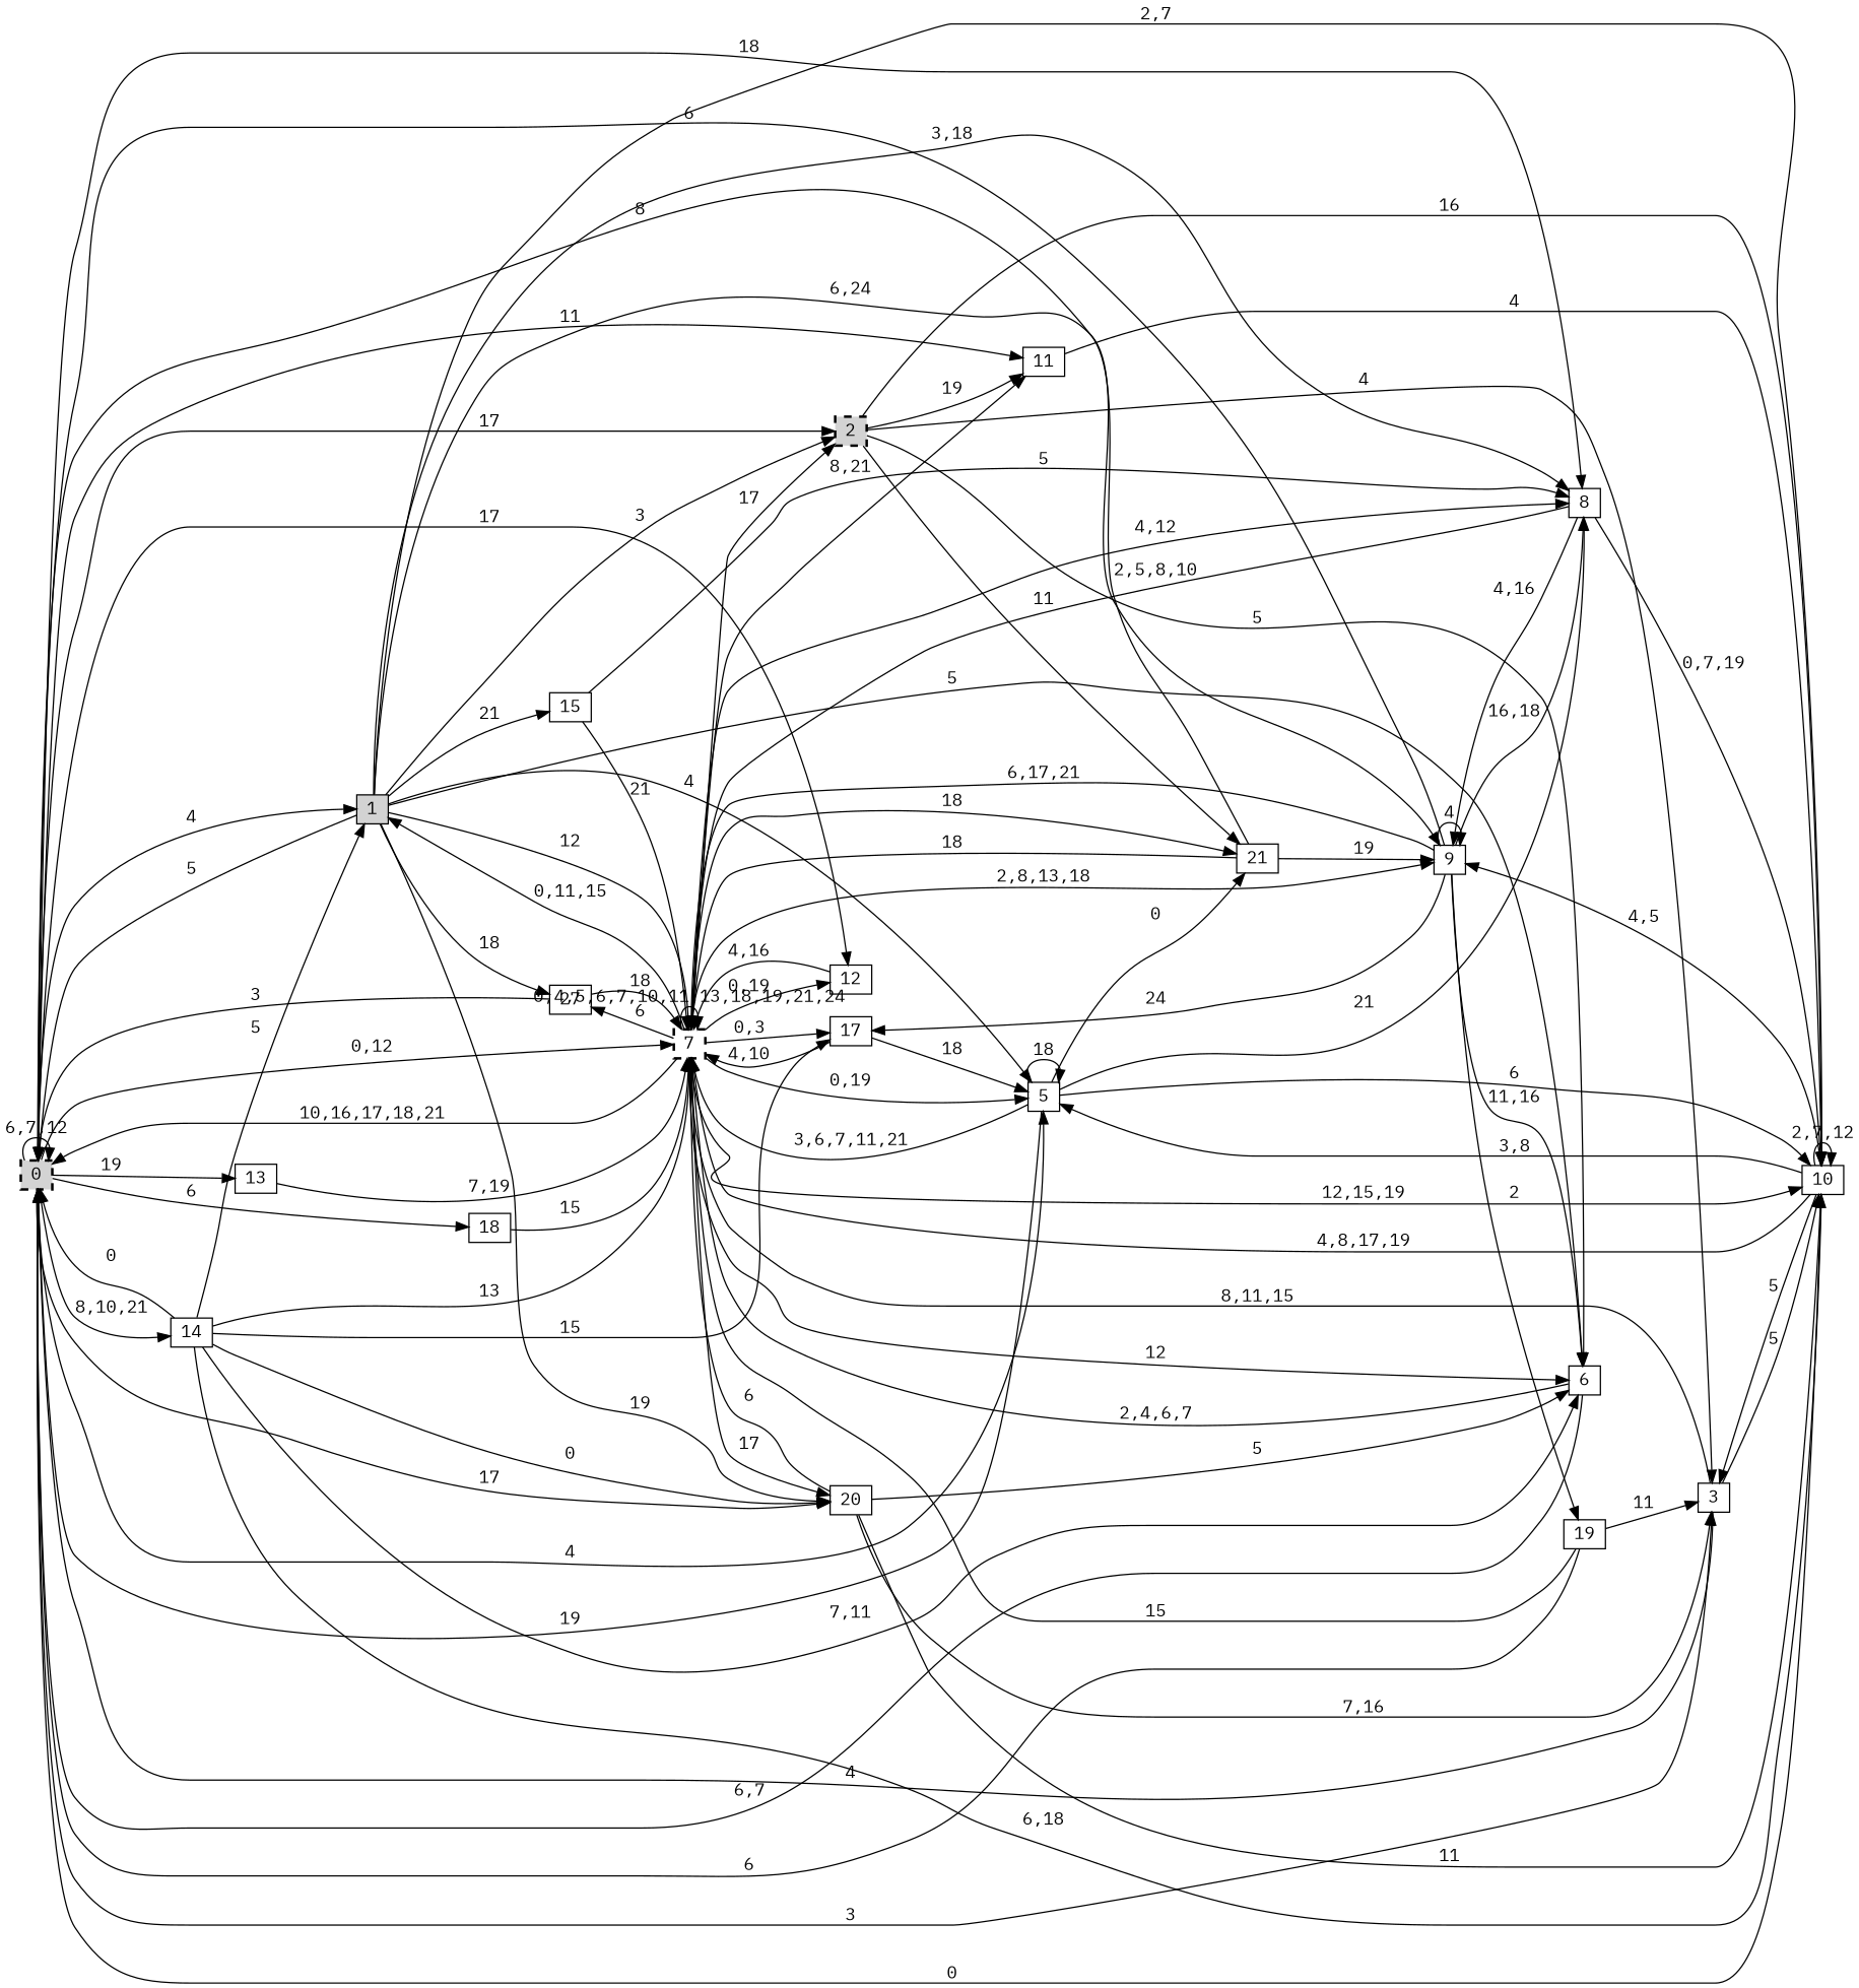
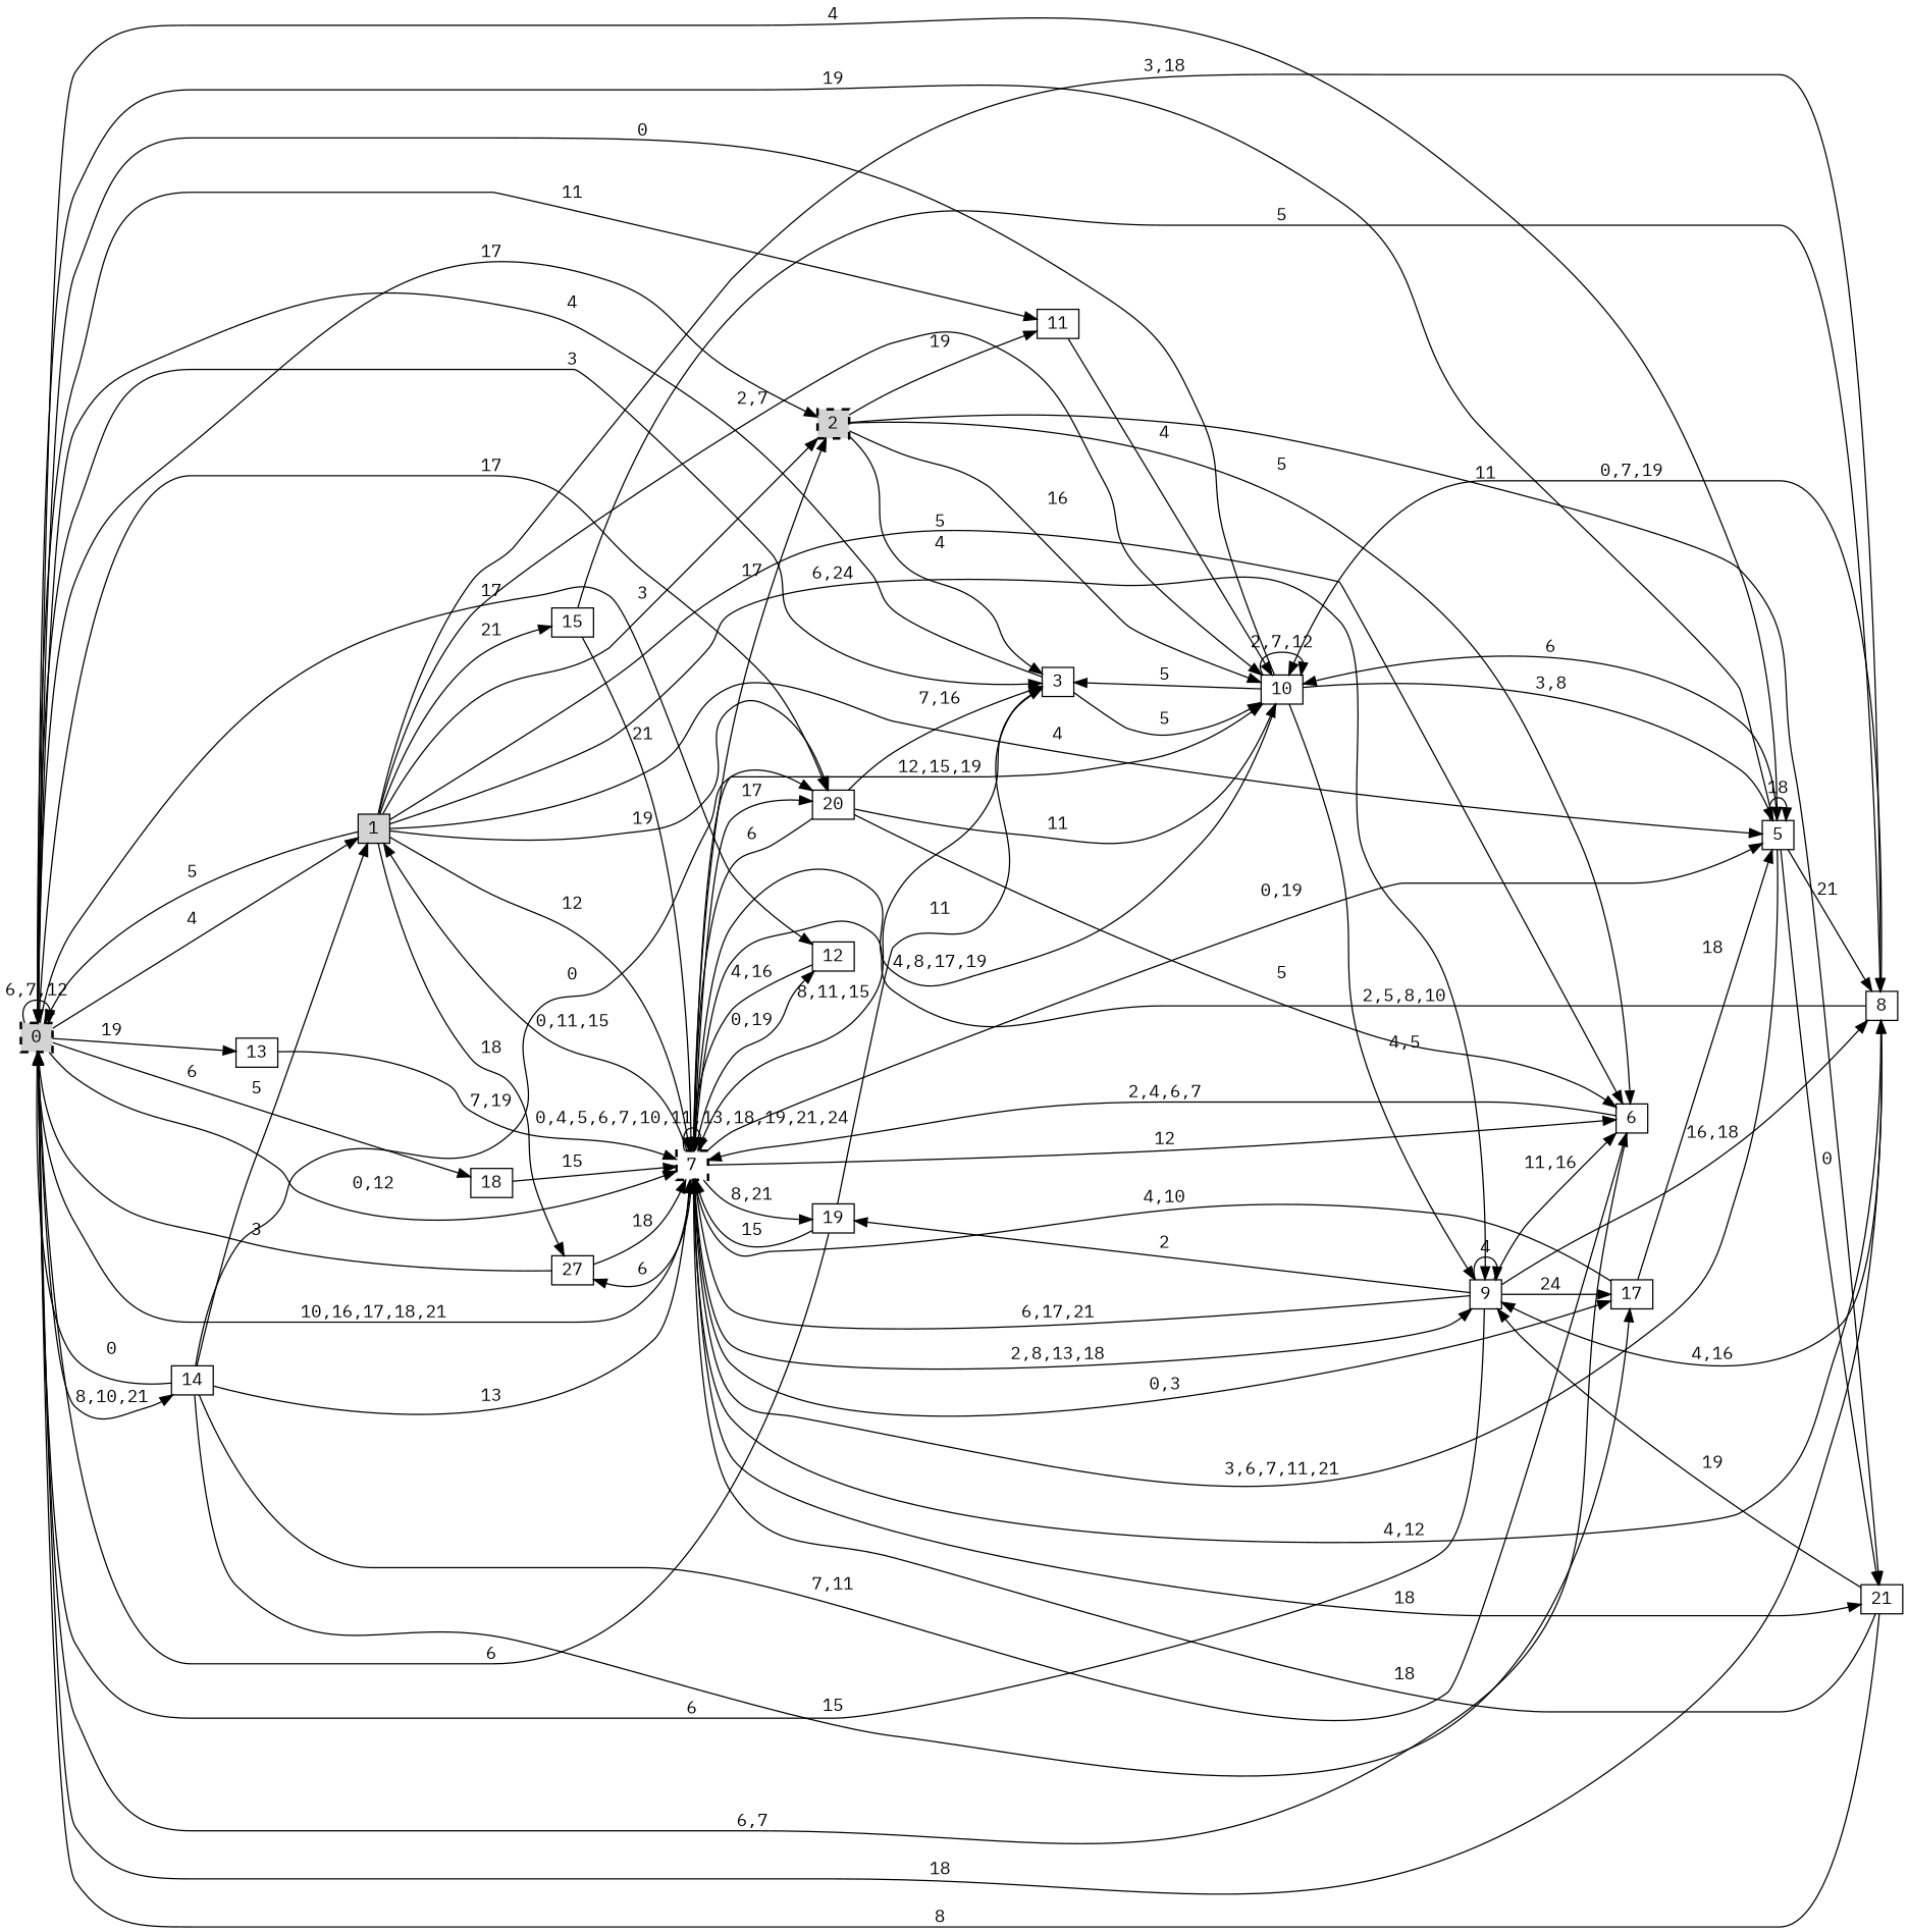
  digraph {
    fontname="IBM Plex Mono"
    rankdir=LR
    node [fontname="IBM Plex Mono" shape=box]
    edge [fontname="IBM Plex Mono"]
    n1 [height=0.1 label=0 style="filled,bold,dashed" width=0.1]
    n2 [height=0.1 label=1 style=filled width=0.1]
    n3 [height=0.1 label=2 style="filled,bold,dashed" width=0.1]
    n4 [height=0.1 label=3 width=0.1]
    n5 [height=0.1 label=5 width=0.1]
    n6 [height=0.1 label=7 style="bold,dashed" width=0.1]
    n7 [height=0.1 label=8 width=0.1]
    n8 [height=0.1 label=11 width=0.1]
    n9 [height=0.1 label=12 width=0.1]
    n10 [height=0.1 label=13 width=0.1]
    n11 [height=0.1 label=14 width=0.1]
    n12 [height=0.1 label=18 width=0.1]
    n13 [height=0.1 label=20 width=0.1]
    n14 [height=0.1 label=6 width=0.1]
    n15 [height=0.1 label=9 width=0.1]
    n16 [height=0.1 label=10 width=0.1]
    n17 [height=0.1 label=15 width=0.1]
    n18 [height=0.1 label=27 width=0.1]
    n19 [height=0.1 label=21 width=0.1]
    n20 [height=0.1 label=17 width=0.1]
    n21 [height=0.1 label=19 width=0.1]
    n1 -> n1 [label="6,7,12"]
    n1 -> n2 [label=4]
    n1 -> n3 [label=17]
    n1 -> n4 [label=3]
    n1 -> n5 [label=4]
    n1 -> n6 [label="0,12"]
    n1 -> n7 [label=18]
    n1 -> n8 [label=11]
    n1 -> n9 [label=17]
    n1 -> n10 [label=19]
    n1 -> n11 [label="8,10,21"]
    n1 -> n12 [label=6]
    n1 -> n13 [label=17]
    n2 -> n1 [label=5]
    n2 -> n3 [label=3]
    n2 -> n5 [label=4]
    n2 -> n6 [label=12]
    n2 -> n7 [label="3,18"]
    n2 -> n13 [label=19]
    n2 -> n14 [label=5]
    n2 -> n15 [label="6,24"]
    n2 -> n16 [label="2,7"]
    n2 -> n17 [label=21]
    n2 -> n18 [label=18]
    n3 -> n4 [label=4]
    n3 -> n8 [label=19]
    n3 -> n14 [label=5]
    n3 -> n16 [label=16]
    n3 -> n19 [label=11]
    n4 -> n1 [label=4]
    n4 -> n6 [label="8,11,15"]
    n4 -> n16 [label=5]
    n5 -> n1 [label=19]
    n5 -> n5 [label=18]
    n5 -> n6 [label="3,6,7,11,21"]
    n5 -> n7 [label=21]
    n5 -> n16 [label=6]
    n5 -> n19 [label=0]
    n6 -> n1 [label="10,16,17,18,21"]
    n6 -> n2 [label="0,11,15"]
    n6 -> n3 [label=17]
    n6 -> n5 [label="0,19"]
    n6 -> n6 [label="0,4,5,6,7,10,11,13,18,19,21,24"]
    n6 -> n7 [label="4,12"]
    n6 -> n9 [label="0,19"]
    n6 -> n13 [label=17]
    n6 -> n14 [label=12]
    n6 -> n15 [label="2,8,13,18"]
    n6 -> n16 [label="12,15,19"]
    n6 -> n18 [label=6]
    n6 -> n19 [label=18]
    n6 -> n20 [label="0,3"]
-   n6 -> n8 [label="8,21"]
+   n6 -> n21 [label="8,21"]
    n7 -> n6 [label="2,5,8,10"]
    n7 -> n15 [label="4,16"]
    n7 -> n16 [label="0,7,19"]
    n8 -> n16 [label=4]
    n9 -> n6 [label="4,16"]
    n10 -> n6 [label="7,19"]
    n11 -> n1 [label=0]
    n11 -> n2 [label=5]
    n11 -> n6 [label=13]
    n11 -> n13 [label=0]
    n11 -> n14 [label="7,11"]
-   n11 -> n16 [label="6,18"]
    n11 -> n20 [label=15]
    n12 -> n6 [label=15]
    n13 -> n4 [label="7,16"]
    n13 -> n6 [label=6]
    n13 -> n14 [label=5]
    n13 -> n16 [label=11]
    n14 -> n1 [label="6,7"]
    n14 -> n6 [label="2,4,6,7"]
    n15 -> n1 [label=6]
    n15 -> n6 [label="6,17,21"]
    n15 -> n7 [label="16,18"]
    n15 -> n14 [label="11,16"]
    n15 -> n15 [label=4]
    n15 -> n20 [label=24]
    n15 -> n21 [label=2]
    n16 -> n1 [label=0]
    n16 -> n4 [label=5]
    n16 -> n5 [label="3,8"]
    n16 -> n6 [label="4,8,17,19"]
    n16 -> n15 [label="4,5"]
    n16 -> n16 [label="2,7,12"]
    n17 -> n6 [label=21]
    n17 -> n7 [label=5]
    n18 -> n1 [label=3]
    n18 -> n6 [label=18]
    n19 -> n1 [label=8]
    n19 -> n6 [label=18]
    n19 -> n15 [label=19]
    n20 -> n5 [label=18]
    n20 -> n6 [label="4,10"]
    n21 -> n1 [label=6]
    n21 -> n4 [label=11]
    n21 -> n6 [label=15]
  }
